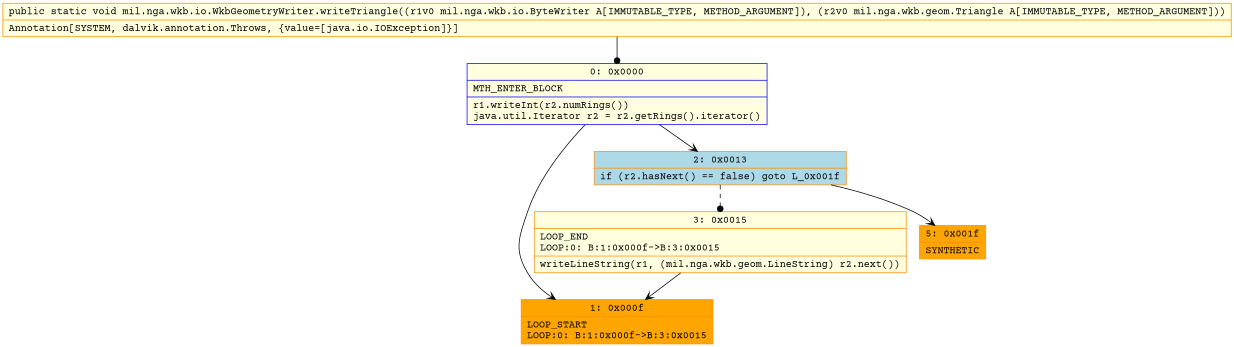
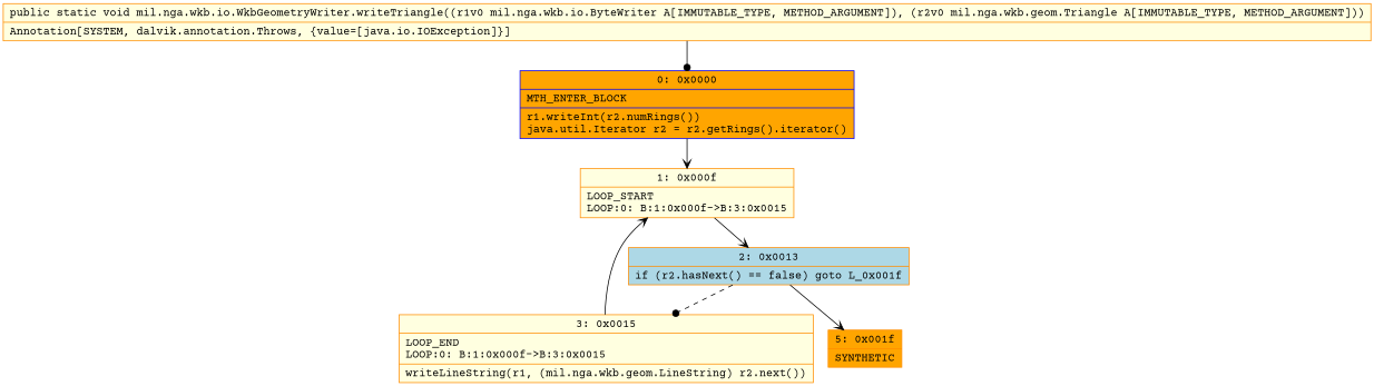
  digraph {
    fontname="Courier Prime"
    node [color=darkorange fillcolor=lightyellow fontname="Courier Prime" shape=record style=filled]
    edge [arrowhead=vee fontname="Courier Prime"]
-   n1 [color=blue label="{0\:\ 0x0000|MTH_ENTER_BLOCK\l|r1.writeInt(r2.numRings())\ljava.util.Iterator r2 = r2.getRings().iterator()\l}"]
-   n2 [fillcolor=orange label="{1\:\ 0x000f|LOOP_START\lLOOP:0: B:1:0x000f\-\>B:3:0x0015\l}"]
+   n1 [color=blue fillcolor=orange label="{0\:\ 0x0000|MTH_ENTER_BLOCK\l|r1.writeInt(r2.numRings())\ljava.util.Iterator r2 = r2.getRings().iterator()\l}"]
+   n2 [label="{1\:\ 0x000f|LOOP_START\lLOOP:0: B:1:0x000f\-\>B:3:0x0015\l}"]
    n3 [fillcolor=lightblue label="{2\:\ 0x0013|if (r2.hasNext() == false) goto L_0x001f\l}"]
    n4 [label="{3\:\ 0x0015|LOOP_END\lLOOP:0: B:1:0x000f\-\>B:3:0x0015\l|writeLineString(r1, (mil.nga.wkb.geom.LineString) r2.next())\l}"]
    n5 [fillcolor=orange label="{5\:\ 0x001f|SYNTHETIC\l}"]
    n6 [label="{public static void mil.nga.wkb.io.WkbGeometryWriter.writeTriangle((r1v0 mil.nga.wkb.io.ByteWriter A[IMMUTABLE_TYPE, METHOD_ARGUMENT]), (r2v0 mil.nga.wkb.geom.Triangle A[IMMUTABLE_TYPE, METHOD_ARGUMENT]))  | Annotation[SYSTEM, dalvik.annotation.Throws, \{value=[java.io.IOException]\}]\l}"]
    n1 -> n2
-   n1 -> n3
+   n2 -> n3
    n3 -> n4 [arrowhead=dot style=dashed]
    n3 -> n5
    n4 -> n2
    n6 -> n1 [arrowhead=dot]
  }
